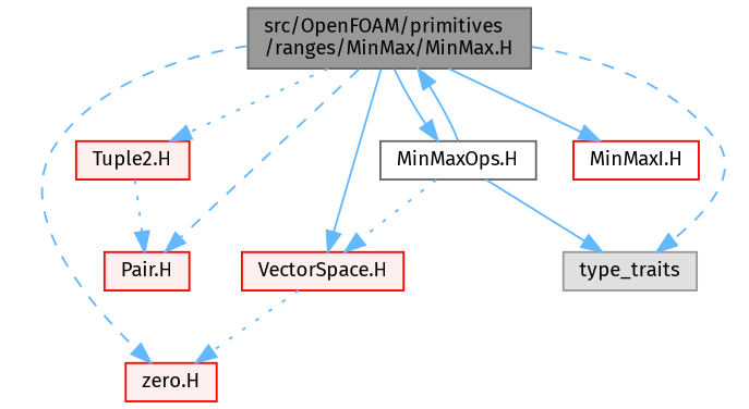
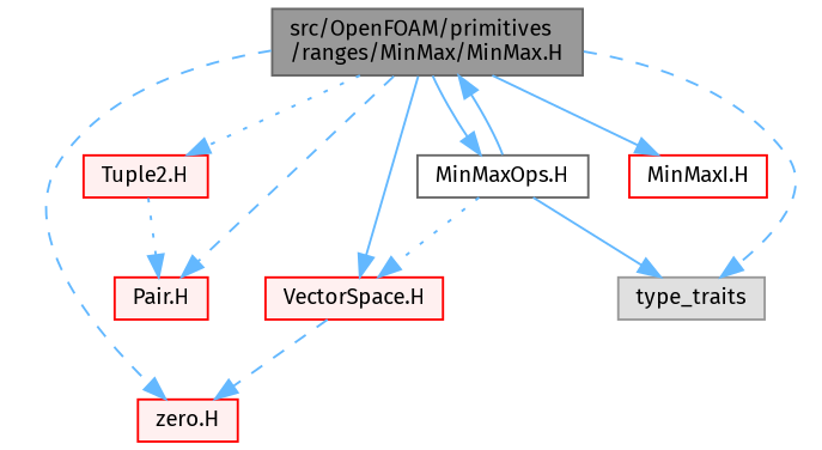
  digraph {
    fontname="Fira Sans"
    node [color=red fillcolor="#FFF0F0" fontname="Fira Sans" fontsize=10 shape=box style=filled]
    edge [color=steelblue1 fontname="Fira Sans" fontsize=10 labelfontname=Helvetica labelfontsize=10 style=solid]
    n1 [color=gray40 fillcolor=grey60 fontcolor=black height=0.2 label="src/OpenFOAM/primitives\l/ranges/MinMax/MinMax.H" width=0.4]
    n2 [height=0.2 label="zero.H" width=0.4]
    n3 [height=0.2 label="Pair.H" width=0.4]
    n4 [height=0.2 label="Tuple2.H" width=0.4]
    n5 [height=0.2 label="VectorSpace.H" width=0.4]
    n6 [color=grey60 fillcolor="#E0E0E0" height=0.2 label=type_traits width=0.4]
    n7 [fillcolor=white height=0.2 label="MinMaxI.H" width=0.4]
    n8 [color=grey40 fillcolor=white height=0.2 label="MinMaxOps.H" width=0.4]
    n1 -> n2 [style=dashed]
    n1 -> n3 [style=dashed]
    n1 -> n4 [style=dotted]
    n1 -> n5
    n1 -> n6 [style=dashed]
    n1 -> n7
    n1 -> n8
    n4 -> n3 [style=dotted]
-   n5 -> n2 [style=dotted]
+   n5 -> n2 [style=dashed]
    n8 -> n1
    n8 -> n5 [style=dotted]
    n8 -> n6
  }
